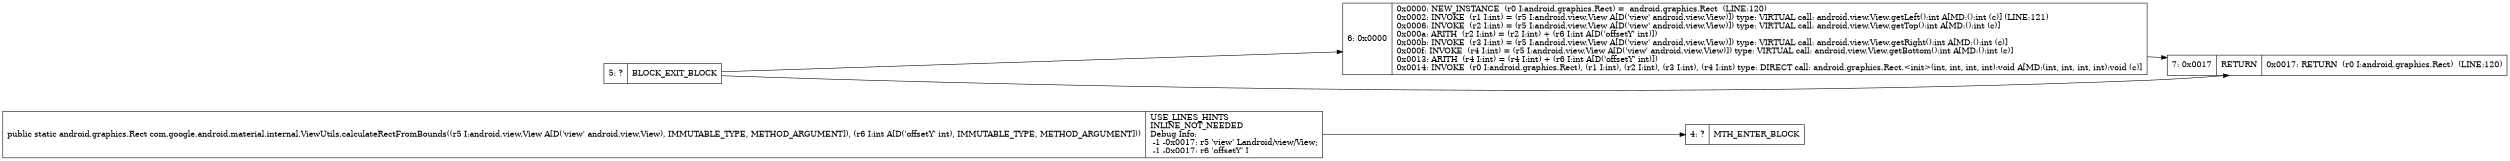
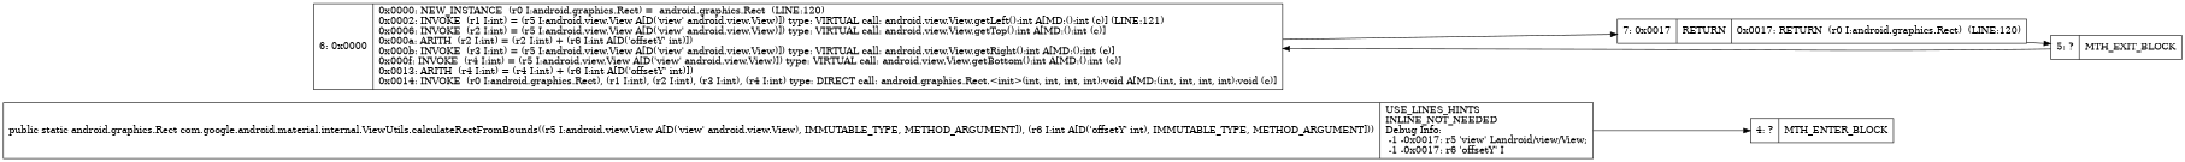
  digraph {
    rankdir=LR
    node [shape=record]
    n1 [label="{4\:\ ?|MTH_ENTER_BLOCK\l}"]
    n2 [label="{6\:\ 0x0000|0x0000: NEW_INSTANCE  (r0 I:android.graphics.Rect) =  android.graphics.Rect  (LINE:120)\l0x0002: INVOKE  (r1 I:int) = (r5 I:android.view.View A[D('view' android.view.View)]) type: VIRTUAL call: android.view.View.getLeft():int A[MD:():int (c)] (LINE:121)\l0x0006: INVOKE  (r2 I:int) = (r5 I:android.view.View A[D('view' android.view.View)]) type: VIRTUAL call: android.view.View.getTop():int A[MD:():int (c)]\l0x000a: ARITH  (r2 I:int) = (r2 I:int) + (r6 I:int A[D('offsetY' int)]) \l0x000b: INVOKE  (r3 I:int) = (r5 I:android.view.View A[D('view' android.view.View)]) type: VIRTUAL call: android.view.View.getRight():int A[MD:():int (c)]\l0x000f: INVOKE  (r4 I:int) = (r5 I:android.view.View A[D('view' android.view.View)]) type: VIRTUAL call: android.view.View.getBottom():int A[MD:():int (c)]\l0x0013: ARITH  (r4 I:int) = (r4 I:int) + (r6 I:int A[D('offsetY' int)]) \l0x0014: INVOKE  (r0 I:android.graphics.Rect), (r1 I:int), (r2 I:int), (r3 I:int), (r4 I:int) type: DIRECT call: android.graphics.Rect.\<init\>(int, int, int, int):void A[MD:(int, int, int, int):void (c)]\l}"]
    n3 [label="{7\:\ 0x0017|RETURN\l|0x0017: RETURN  (r0 I:android.graphics.Rect)  (LINE:120)\l}"]
-   n4 [label="{5\:\ ?|BLOCK_EXIT_BLOCK\l}"]
+   n4 [label="{5\:\ ?|MTH_EXIT_BLOCK\l}"]
    n5 [label="{public static android.graphics.Rect com.google.android.material.internal.ViewUtils.calculateRectFromBounds((r5 I:android.view.View A[D('view' android.view.View), IMMUTABLE_TYPE, METHOD_ARGUMENT]), (r6 I:int A[D('offsetY' int), IMMUTABLE_TYPE, METHOD_ARGUMENT]))  | USE_LINES_HINTS\lINLINE_NOT_NEEDED\lDebug Info:\l  \-1 \-0x0017: r5 'view' Landroid\/view\/View;\l  \-1 \-0x0017: r6 'offsetY' I\l}"]
    n2 -> n3
-   n4 -> n3
+   n3 -> n4
    n4 -> n2
    n5 -> n1
  }
